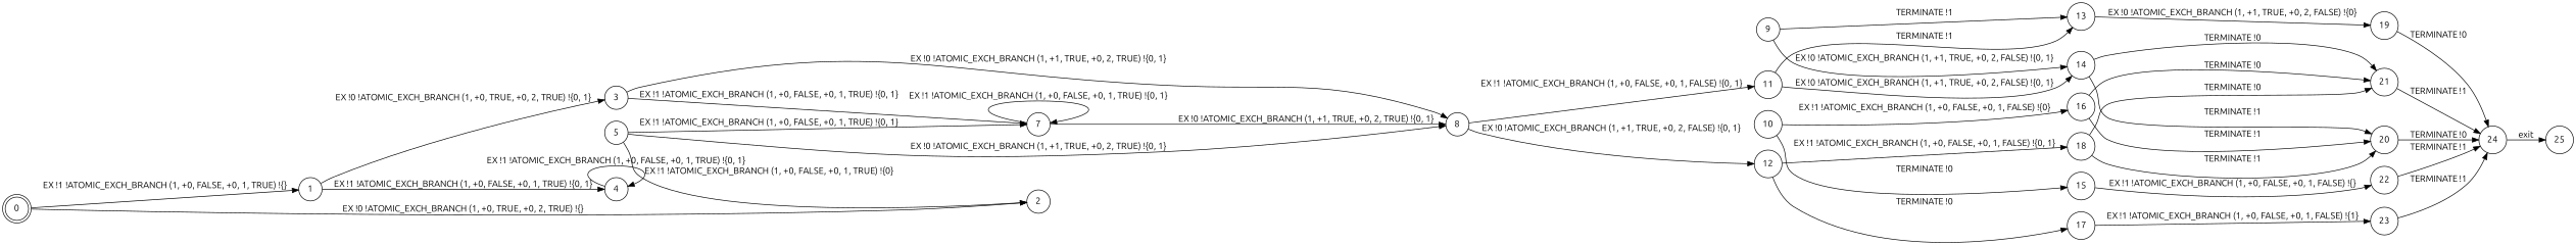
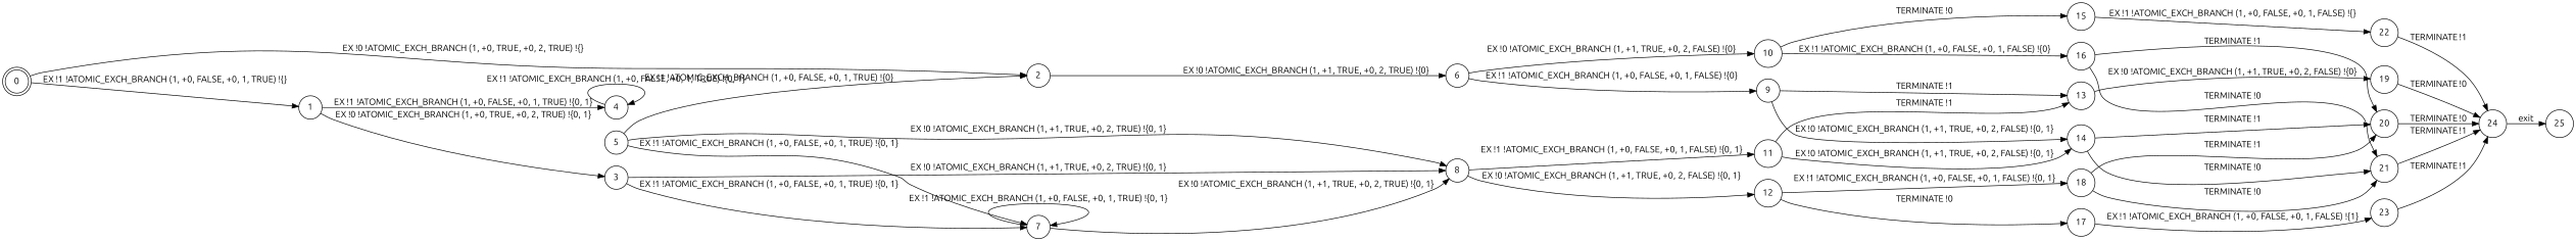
  digraph {
    fontname=Ubuntu
    rankdir=LR
    node [fontname=Ubuntu shape=circle]
    edge [fontname=Ubuntu]
    0 [peripheries=2]
    1
    2
    3
    4
+   6
    7
    8
    5
    9
    10
    11
    12
    13
    14
    15
    16
    17
    18
    19
    20
    21
    22
    23
    24
    25
    0 -> 1 [label="EX !1 !ATOMIC_EXCH_BRANCH (1, +0, FALSE, +0, 1, TRUE) !{}"]
    0 -> 2 [label="EX !0 !ATOMIC_EXCH_BRANCH (1, +0, TRUE, +0, 2, TRUE) !{}"]
    1 -> 3 [label="EX !0 !ATOMIC_EXCH_BRANCH (1, +0, TRUE, +0, 2, TRUE) !{0, 1}"]
    1 -> 4 [label="EX !1 !ATOMIC_EXCH_BRANCH (1, +0, FALSE, +0, 1, TRUE) !{0, 1}"]
+   2 -> 6 [label="EX !0 !ATOMIC_EXCH_BRANCH (1, +1, TRUE, +0, 2, TRUE) !{0}"]
    3 -> 7 [label="EX !1 !ATOMIC_EXCH_BRANCH (1, +0, FALSE, +0, 1, TRUE) !{0, 1}"]
    3 -> 8 [label="EX !0 !ATOMIC_EXCH_BRANCH (1, +1, TRUE, +0, 2, TRUE) !{0, 1}"]
    4 -> 4 [label="EX !1 !ATOMIC_EXCH_BRANCH (1, +0, FALSE, +0, 1, TRUE) !{0, 1}"]
+   6 -> 9 [label="EX !1 !ATOMIC_EXCH_BRANCH (1, +0, FALSE, +0, 1, FALSE) !{0}"]
+   6 -> 10 [label="EX !0 !ATOMIC_EXCH_BRANCH (1, +1, TRUE, +0, 2, FALSE) !{0}"]
    7 -> 7 [label="EX !1 !ATOMIC_EXCH_BRANCH (1, +0, FALSE, +0, 1, TRUE) !{0, 1}"]
    7 -> 8 [label="EX !0 !ATOMIC_EXCH_BRANCH (1, +1, TRUE, +0, 2, TRUE) !{0, 1}"]
    8 -> 11 [label="EX !1 !ATOMIC_EXCH_BRANCH (1, +0, FALSE, +0, 1, FALSE) !{0, 1}"]
    8 -> 12 [label="EX !0 !ATOMIC_EXCH_BRANCH (1, +1, TRUE, +0, 2, FALSE) !{0, 1}"]
    5 -> 2 [label="EX !1 !ATOMIC_EXCH_BRANCH (1, +0, FALSE, +0, 1, TRUE) !{0}"]
    5 -> 7 [label="EX !1 !ATOMIC_EXCH_BRANCH (1, +0, FALSE, +0, 1, TRUE) !{0, 1}"]
    5 -> 8 [label="EX !0 !ATOMIC_EXCH_BRANCH (1, +1, TRUE, +0, 2, TRUE) !{0, 1}"]
    9 -> 13 [label="TERMINATE !1"]
    9 -> 14 [label="EX !0 !ATOMIC_EXCH_BRANCH (1, +1, TRUE, +0, 2, FALSE) !{0, 1}"]
    10 -> 15 [label="TERMINATE !0"]
    10 -> 16 [label="EX !1 !ATOMIC_EXCH_BRANCH (1, +0, FALSE, +0, 1, FALSE) !{0}"]
    11 -> 13 [label="TERMINATE !1"]
    11 -> 14 [label="EX !0 !ATOMIC_EXCH_BRANCH (1, +1, TRUE, +0, 2, FALSE) !{0, 1}"]
    12 -> 17 [label="TERMINATE !0"]
    12 -> 18 [label="EX !1 !ATOMIC_EXCH_BRANCH (1, +0, FALSE, +0, 1, FALSE) !{0, 1}"]
    13 -> 19 [label="EX !0 !ATOMIC_EXCH_BRANCH (1, +1, TRUE, +0, 2, FALSE) !{0}"]
    14 -> 20 [label="TERMINATE !1"]
    14 -> 21 [label="TERMINATE !0"]
    15 -> 22 [label="EX !1 !ATOMIC_EXCH_BRANCH (1, +0, FALSE, +0, 1, FALSE) !{}"]
    16 -> 20 [label="TERMINATE !1"]
    16 -> 21 [label="TERMINATE !0"]
    17 -> 23 [label="EX !1 !ATOMIC_EXCH_BRANCH (1, +0, FALSE, +0, 1, FALSE) !{1}"]
    18 -> 20 [label="TERMINATE !1"]
    18 -> 21 [label="TERMINATE !0"]
    19 -> 24 [label="TERMINATE !0"]
    20 -> 24 [label="TERMINATE !0"]
    21 -> 24 [label="TERMINATE !1"]
    22 -> 24 [label="TERMINATE !1"]
    23 -> 24 [label="TERMINATE !1"]
    24 -> 25 [label=exit]
  }
